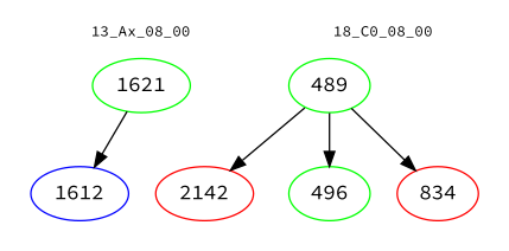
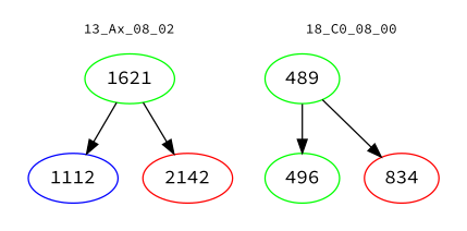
  digraph {
    fontname="Source Code Pro"
    node [color=green fontname="Source Code Pro"]
    edge [color=black fontname="Source Code Pro"]
    n1 [label=1621]
-   n2 [color=blue label=1612]
+   n2 [color=blue label=1112]
    n3 [color=red label=2142]
    n4 [label=489]
    n5 [label=496]
    n6 [color=red label=834]
    subgraph cluster_1 {
      color=white
      fontsize=10
-     label="13_Ax_08_00"
+     label="13_Ax_08_02"
      n1
      n2
      n3
    }
    subgraph cluster_2 {
      color=white
      fontsize=10
      label="18_C0_08_00"
      n4
      n5
      n6
    }
    n1 -> n2
-   n4 -> n3
+   n1 -> n3
    n4 -> n5
    n4 -> n6
  }
